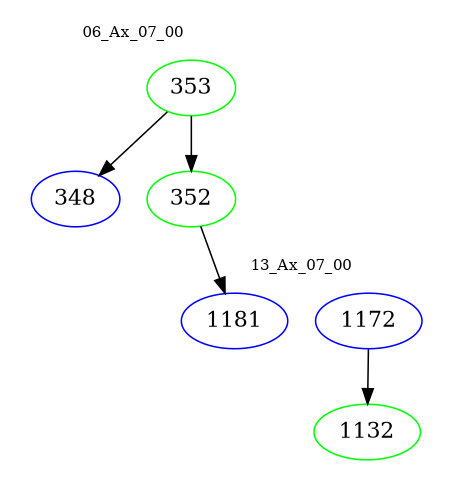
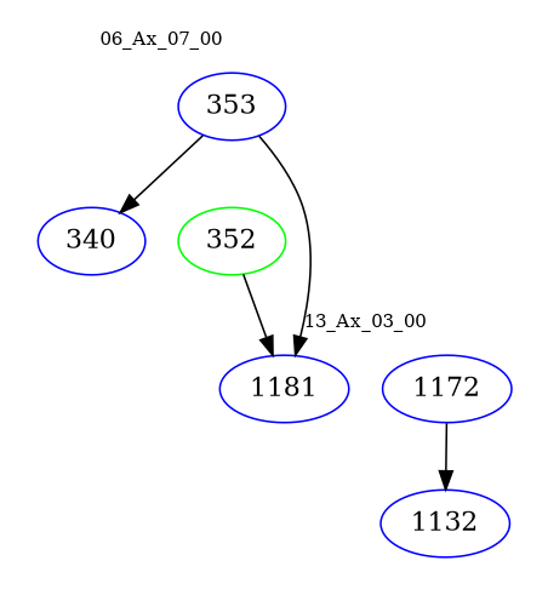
  digraph {
    node [color=green]
    edge [color=black]
-   n1 [label=353]
-   n2 [color=blue label=348]
+   n1 [color=blue label=353]
+   n2 [color=blue label=340]
    n3 [label=352]
    n4 [color=blue label=1172]
-   n5 [label=1132]
+   n5 [color=blue label=1132]
    n6 [color=blue label=1181]
    subgraph cluster_1 {
      color=white
      fontsize=10
      label="06_Ax_07_00"
      n1
      n2
      n3
    }
    subgraph cluster_2 {
      color=white
      fontsize=10
-     label="13_Ax_07_00"
+     label="13_Ax_03_00"
      n4
      n5
      n6
    }
    n1 -> n2
-   n1 -> n3
+   n1 -> n6
    n3 -> n6
    n4 -> n5
  }
